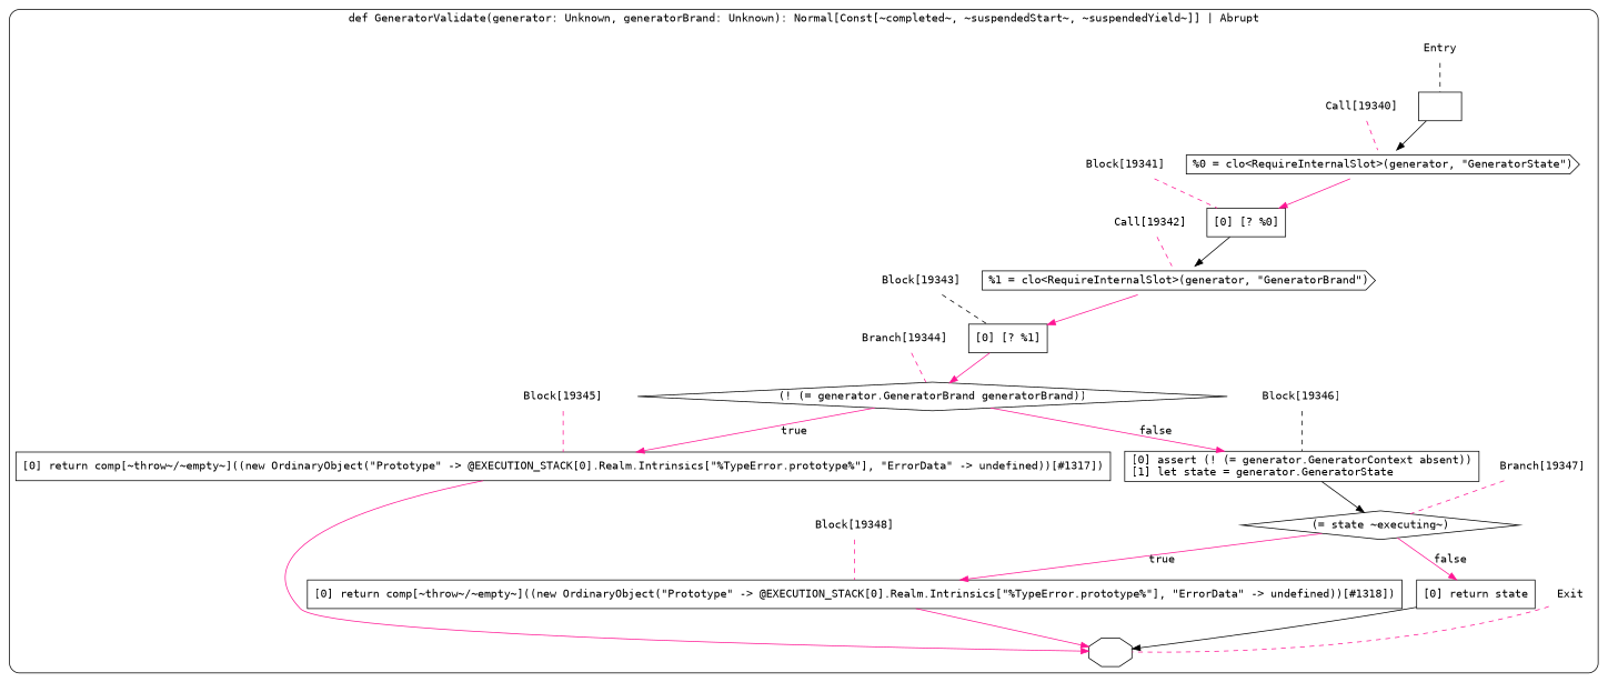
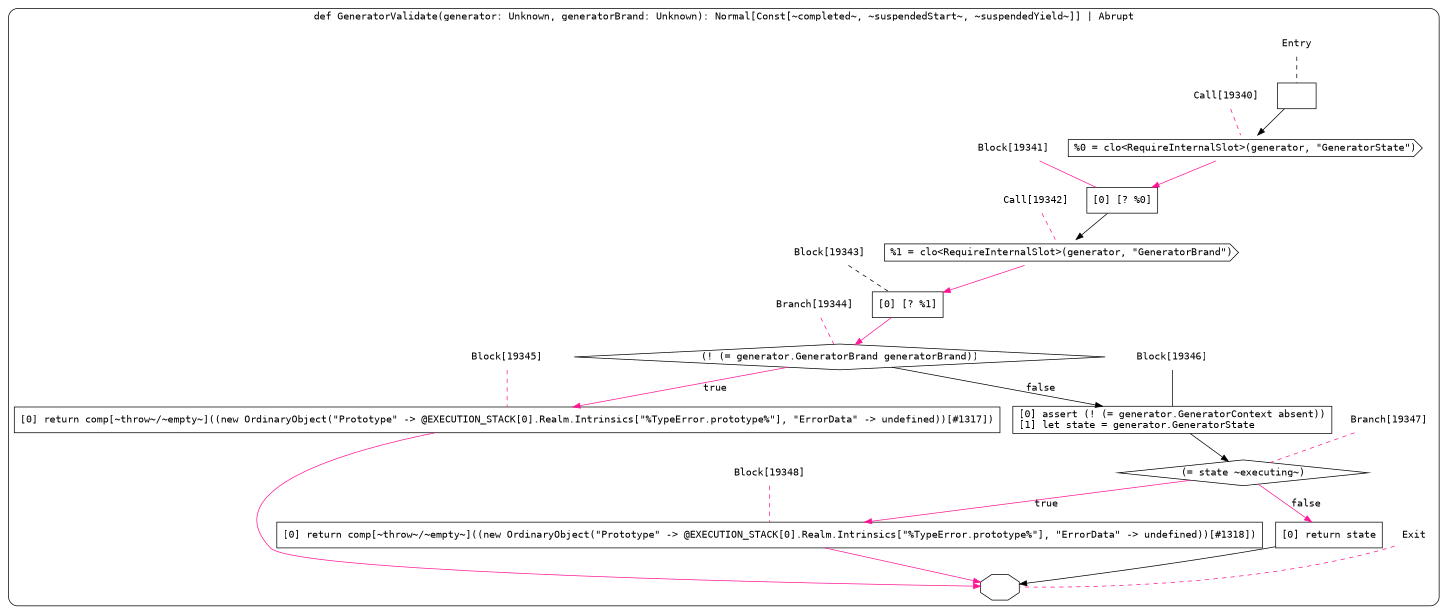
  digraph {
    fontname=Consolas
    node [fontname=Consolas shape=none color=black fillcolor=white style=filled]
    edge [color=deeppink fontname=Consolas]
    n1 [label=<<font color="black">Entry</font>> color="" fillcolor="" style=""]
    n2 [label=" " shape=box]
    n3 [label=<<font color="black">%0 = clo&lt;RequireInternalSlot&gt;(generator, &quot;GeneratorState&quot;)</font>> shape=cds]
    n4 [label=<<font color="black">[0] [? %0]<BR ALIGN="LEFT"/></font>> shape=box]
    n5 [label=<<font color="black">Exit</font>> color="" fillcolor="" style=""]
    n6 [label=" " shape=octagon]
    n7 [label=<<font color="black">Call[19340]</font>> color="" fillcolor="" style=""]
    n8 [label=<<font color="black">%1 = clo&lt;RequireInternalSlot&gt;(generator, &quot;GeneratorBrand&quot;)</font>> shape=cds]
    n9 [label=<<font color="black">Block[19341]</font>> color="" fillcolor="" style=""]
    n10 [label=<<font color="black">[0] [? %1]<BR ALIGN="LEFT"/></font>> shape=box]
    n11 [label=<<font color="black">Call[19342]</font>> color="" fillcolor="" style=""]
    n12 [label=<<font color="black">(! (= generator.GeneratorBrand generatorBrand))</font>> shape=diamond]
    n13 [label=<<font color="black">Block[19343]</font>> color="" fillcolor="" style=""]
    n14 [label=<<font color="black">[0] return comp[~throw~/~empty~]((new OrdinaryObject(&quot;Prototype&quot; -&gt; @EXECUTION_STACK[0].Realm.Intrinsics[&quot;%TypeError.prototype%&quot;], &quot;ErrorData&quot; -&gt; undefined))[#1317])<BR ALIGN="LEFT"/></font>> shape=box]
    n15 [label=<<font color="black">[0] assert (! (= generator.GeneratorContext absent))<BR ALIGN="LEFT"/>[1] let state = generator.GeneratorState<BR ALIGN="LEFT"/></font>> shape=box]
    n16 [label=<<font color="black">Branch[19344]</font>> color="" fillcolor="" style=""]
    n17 [label=<<font color="black">(= state ~executing~)</font>> shape=diamond]
    n18 [label=<<font color="black">Block[19345]</font>> color="" fillcolor="" style=""]
    n19 [label=<<font color="black">Block[19346]</font>> color="" fillcolor="" style=""]
    n20 [label=<<font color="black">[0] return comp[~throw~/~empty~]((new OrdinaryObject(&quot;Prototype&quot; -&gt; @EXECUTION_STACK[0].Realm.Intrinsics[&quot;%TypeError.prototype%&quot;], &quot;ErrorData&quot; -&gt; undefined))[#1318])<BR ALIGN="LEFT"/></font>> shape=box]
    n21 [label=<<font color="black">[0] return state<BR ALIGN="LEFT"/></font>> shape=box]
    n22 [label=<<font color="black">Branch[19347]</font>> color="" fillcolor="" style=""]
    n23 [label=<<font color="black">Block[19348]</font>> color="" fillcolor="" style=""]
    subgraph cluster_1 {
      label="def GeneratorValidate(generator: Unknown, generatorBrand: Unknown): Normal[Const[~completed~, ~suspendedStart~, ~suspendedYield~]] | Abrupt"
      style=rounded
      n1
      n2
      n3
      n4
      n5
      n6
      n7
      n8
      n9
      n10
      n11
      n12
      n13
      n14
      n15
      n16
      n17
      n18
      n19
      n20
      n21
      n22
      n23
    }
    n1 -> n2 [arrowhead=none color=black style=dashed]
    n2 -> n3 [color=black]
    n3 -> n4
    n4 -> n8 [color=black]
    n5 -> n6 [arrowhead=none style=dashed]
    n7 -> n3 [arrowhead=none style=dashed]
    n8 -> n10
-   n9 -> n4 [arrowhead=none style=dashed]
+   n9 -> n4 [arrowhead=none style=solid]
    n10 -> n12
    n11 -> n8 [arrowhead=none style=dashed]
    n12 -> n14 [label=<<font color="black">true</font>>]
-   n12 -> n15 [label=<<font color="black">false</font>>]
+   n12 -> n15 [color=black label=<<font color="black">false</font>>]
    n13 -> n10 [arrowhead=none color=black style=dashed]
    n14 -> n6
    n15 -> n17 [color=black]
    n16 -> n12 [arrowhead=none style=dashed]
    n17 -> n20 [label=<<font color="black">true</font>>]
    n17 -> n21 [label=<<font color="black">false</font>>]
    n18 -> n14 [arrowhead=none style=dashed]
-   n19 -> n15 [arrowhead=none color=black style=dashed]
+   n19 -> n15 [arrowhead=none color=black style=solid]
    n20 -> n6
    n21 -> n6 [color=black]
    n22 -> n17 [arrowhead=none style=dashed]
    n23 -> n20 [arrowhead=none style=dashed]
  }
